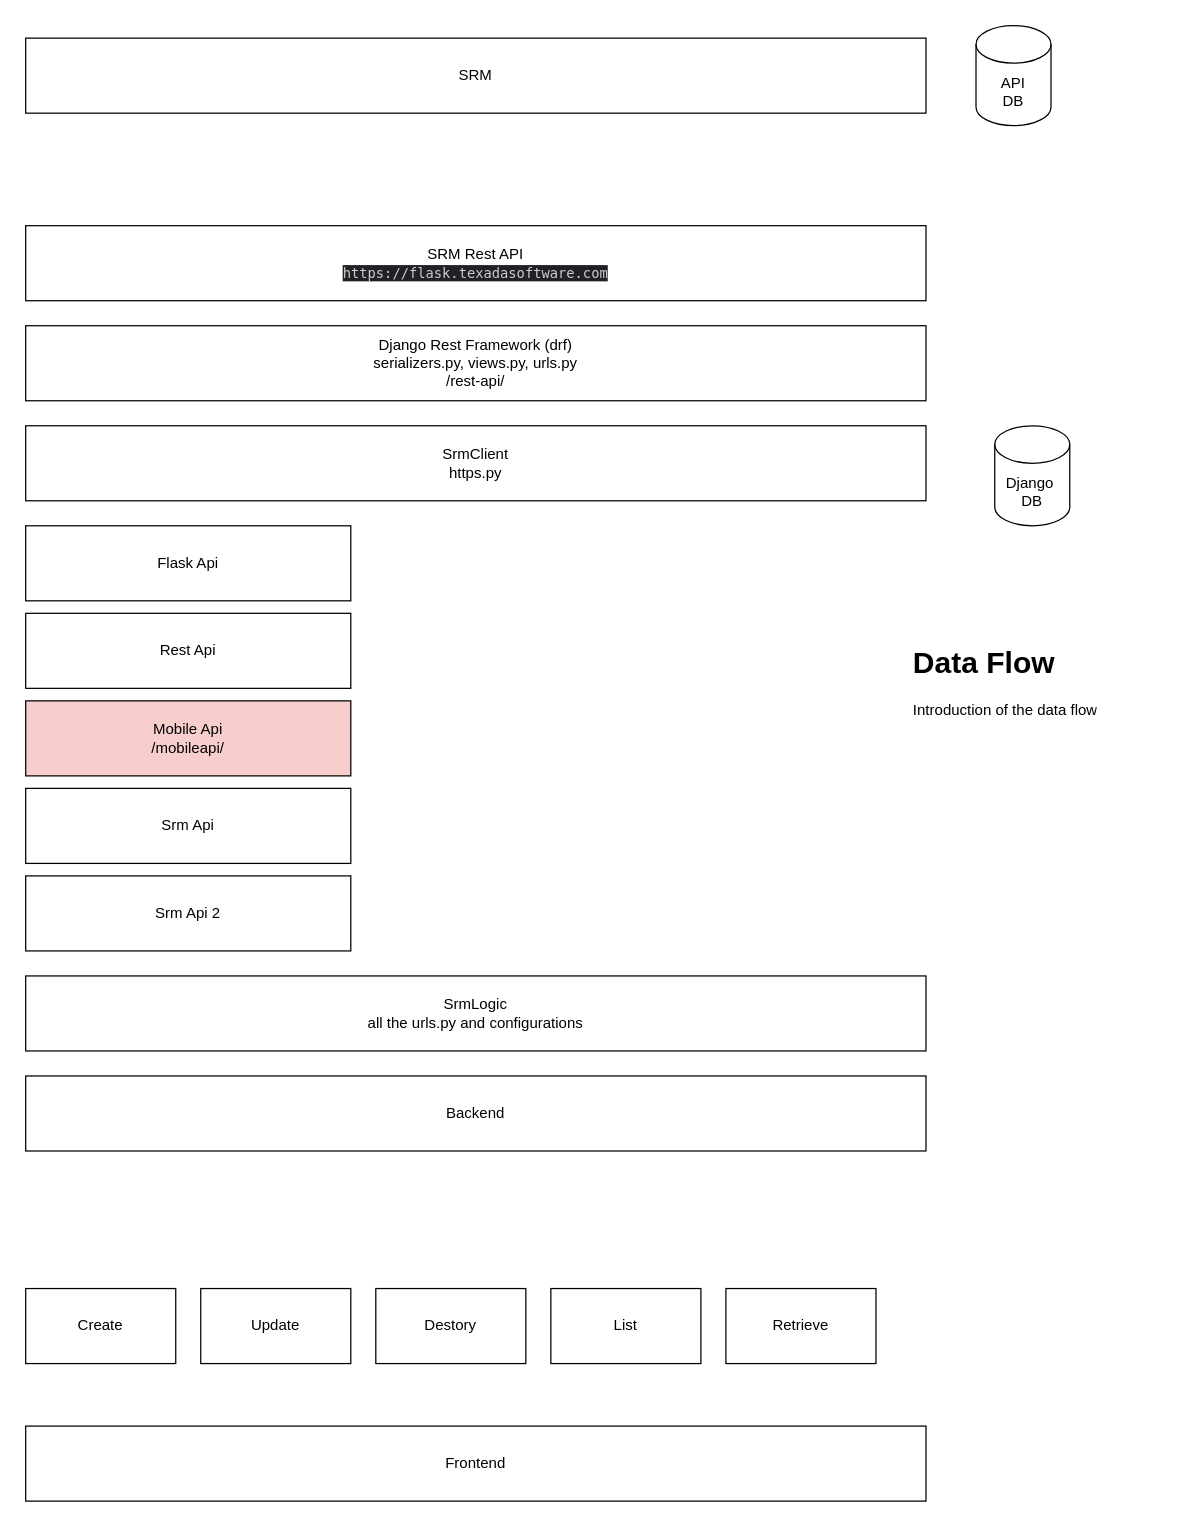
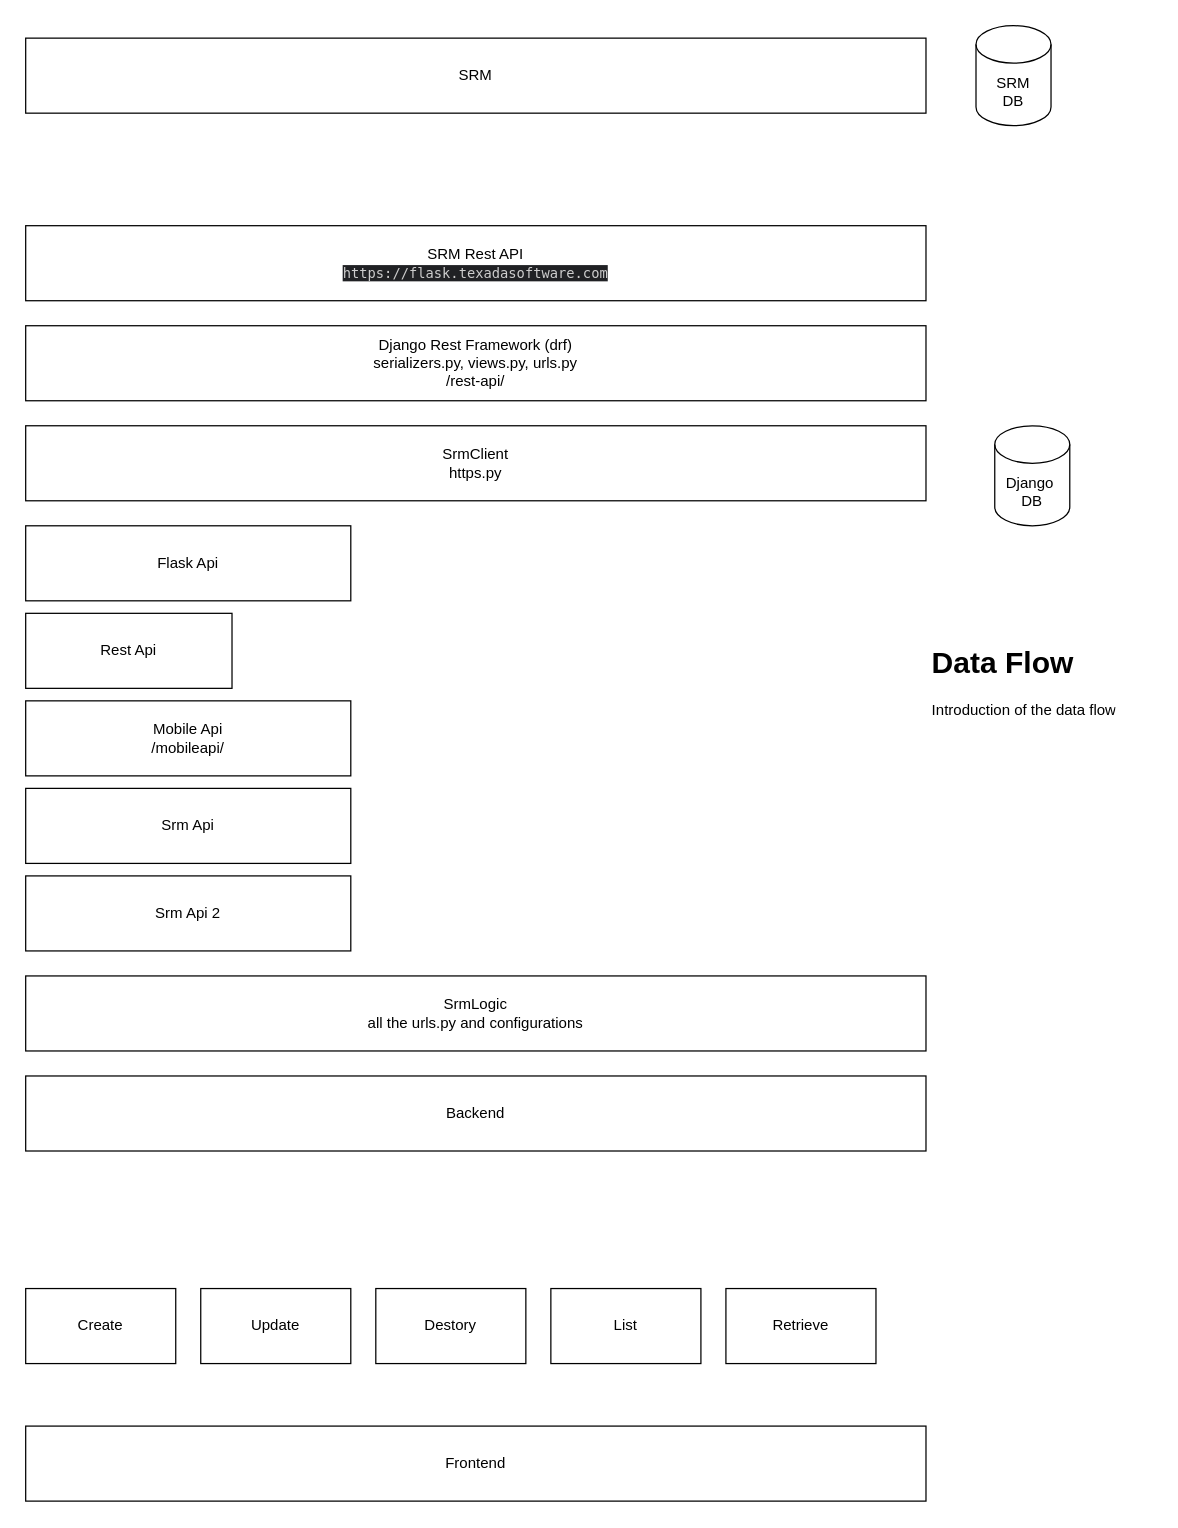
  <mxCell id="0" />
  <mxCell id="1" parent="0" />
  <mxCell id="2" value="Frontend" style="rounded=0;whiteSpace=wrap;html=1;" vertex="1" parent="1"><mxGeometry x="20" y="1140" width="720" height="60" as="geometry" /></mxCell>
  <mxCell id="3" value="Create" style="rounded=0;whiteSpace=wrap;html=1;" vertex="1" parent="1"><mxGeometry x="20" y="1030" width="120" height="60" as="geometry" /></mxCell>
  <mxCell id="4" value="Update" style="rounded=0;whiteSpace=wrap;html=1;" vertex="1" parent="1"><mxGeometry x="160" y="1030" width="120" height="60" as="geometry" /></mxCell>
  <mxCell id="5" value="Destory" style="rounded=0;whiteSpace=wrap;html=1;" vertex="1" parent="1"><mxGeometry x="300" y="1030" width="120" height="60" as="geometry" /></mxCell>
  <mxCell id="6" value="List" style="rounded=0;whiteSpace=wrap;html=1;" vertex="1" parent="1"><mxGeometry x="440" y="1030" width="120" height="60" as="geometry" /></mxCell>
  <mxCell id="7" value="Retrieve" style="rounded=0;whiteSpace=wrap;html=1;" vertex="1" parent="1"><mxGeometry x="580" y="1030" width="120" height="60" as="geometry" /></mxCell>
  <mxCell id="8" value="Backend" style="rounded=0;whiteSpace=wrap;html=1;" vertex="1" parent="1"><mxGeometry x="20" y="860" width="720" height="60" as="geometry" /></mxCell>
  <mxCell id="9" value="Django Rest Framework (drf)&lt;br&gt;serializers.py, views.py, urls.py&lt;br&gt;/rest-api/" style="rounded=0;whiteSpace=wrap;html=1;" vertex="1" parent="1"><mxGeometry x="20" y="260" width="720" height="60" as="geometry" /></mxCell>
  <mxCell id="10" value="SRM" style="rounded=0;whiteSpace=wrap;html=1;" vertex="1" parent="1"><mxGeometry x="20" y="30" width="720" height="60" as="geometry" /></mxCell>
  <mxCell id="11" value="Flask Api" style="rounded=0;whiteSpace=wrap;html=1;" vertex="1" parent="1"><mxGeometry x="20" y="420" width="260" height="60" as="geometry" /></mxCell>
  <mxCell id="12" value="SrmClient&lt;br&gt;https.py" style="rounded=0;whiteSpace=wrap;html=1;" vertex="1" parent="1"><mxGeometry x="20" y="340" width="720" height="60" as="geometry" /></mxCell>
  <mxCell id="13" value="SrmLogic&lt;br&gt;all the urls.py and&amp;nbsp;configurations" style="rounded=0;whiteSpace=wrap;html=1;" vertex="1" parent="1"><mxGeometry x="20" y="780" width="720" height="60" as="geometry" /></mxCell>
  <mxCell id="14" value="SRM Rest API&lt;br&gt;&lt;span style=&quot;color: rgb(205 , 205 , 205) ; font-family: &amp;#34;menlo&amp;#34; , monospace ; font-size: 11px ; text-align: left ; background-color: rgb(32 , 33 , 36)&quot;&gt;https://flask.texadasoftware.com&lt;/span&gt;" style="rounded=0;whiteSpace=wrap;html=1;" vertex="1" parent="1"><mxGeometry x="20" y="180" width="720" height="60" as="geometry" /></mxCell>
- <mxCell id="15" value="Rest Api" style="rounded=0;whiteSpace=wrap;html=1;" vertex="1" parent="1"><mxGeometry x="20" y="490" width="260" height="60" as="geometry" /></mxCell>
- <mxCell id="16" value="Mobile Api&lt;br&gt;/mobileapi/" style="rounded=0;whiteSpace=wrap;html=1;fillColor=#f8cecc;" vertex="1" parent="1"><mxGeometry x="20" y="560" width="260" height="60" as="geometry" /></mxCell>
+ <mxCell id="15" value="Rest Api" style="rounded=0;whiteSpace=wrap;html=1;" vertex="1" parent="1"><mxGeometry x="20" y="490" width="165" height="60" as="geometry" /></mxCell>
+ <mxCell id="16" value="Mobile Api&lt;br&gt;/mobileapi/" style="rounded=0;whiteSpace=wrap;html=1;" vertex="1" parent="1"><mxGeometry x="20" y="560" width="260" height="60" as="geometry" /></mxCell>
  <mxCell id="17" value="Srm Api" style="rounded=0;whiteSpace=wrap;html=1;" vertex="1" parent="1"><mxGeometry x="20" y="630" width="260" height="60" as="geometry" /></mxCell>
  <mxCell id="18" value="Srm Api 2" style="rounded=0;whiteSpace=wrap;html=1;" vertex="1" parent="1"><mxGeometry x="20" y="700" width="260" height="60" as="geometry" /></mxCell>
  <mxCell id="19" value="Django&amp;nbsp;&lt;br&gt;DB" style="shape=cylinder3;whiteSpace=wrap;html=1;boundedLbl=1;backgroundOutline=1;size=15;" vertex="1" parent="1"><mxGeometry x="795" y="340" width="60" height="80" as="geometry" /></mxCell>
- <mxCell id="20" value="API&lt;br&gt;DB" style="shape=cylinder3;whiteSpace=wrap;html=1;boundedLbl=1;backgroundOutline=1;size=15;" vertex="1" parent="1"><mxGeometry x="780" y="20" width="60" height="80" as="geometry" /></mxCell>
- <mxCell id="21" value="&lt;h1&gt;Data Flow&lt;/h1&gt;&lt;p&gt;Introduction of the data flow&lt;/p&gt;" style="text;html=1;strokeColor=none;fillColor=none;spacing=5;spacingTop=-20;whiteSpace=wrap;overflow=hidden;rounded=0;" vertex="1" parent="1"><mxGeometry x="725" y="510" width="180" height="80" as="geometry" /></mxCell>
+ <mxCell id="20" value="SRM&lt;br&gt;DB" style="shape=cylinder3;whiteSpace=wrap;html=1;boundedLbl=1;backgroundOutline=1;size=15;" vertex="1" parent="1"><mxGeometry x="780" y="20" width="60" height="80" as="geometry" /></mxCell>
+ <mxCell id="21" value="&lt;h1&gt;Data Flow&lt;/h1&gt;&lt;p&gt;Introduction of the data flow&lt;/p&gt;" style="text;html=1;strokeColor=none;fillColor=none;spacing=5;spacingTop=-20;whiteSpace=wrap;overflow=hidden;rounded=0;" vertex="1" parent="1"><mxGeometry x="740" y="510" width="180" height="80" as="geometry" /></mxCell>
